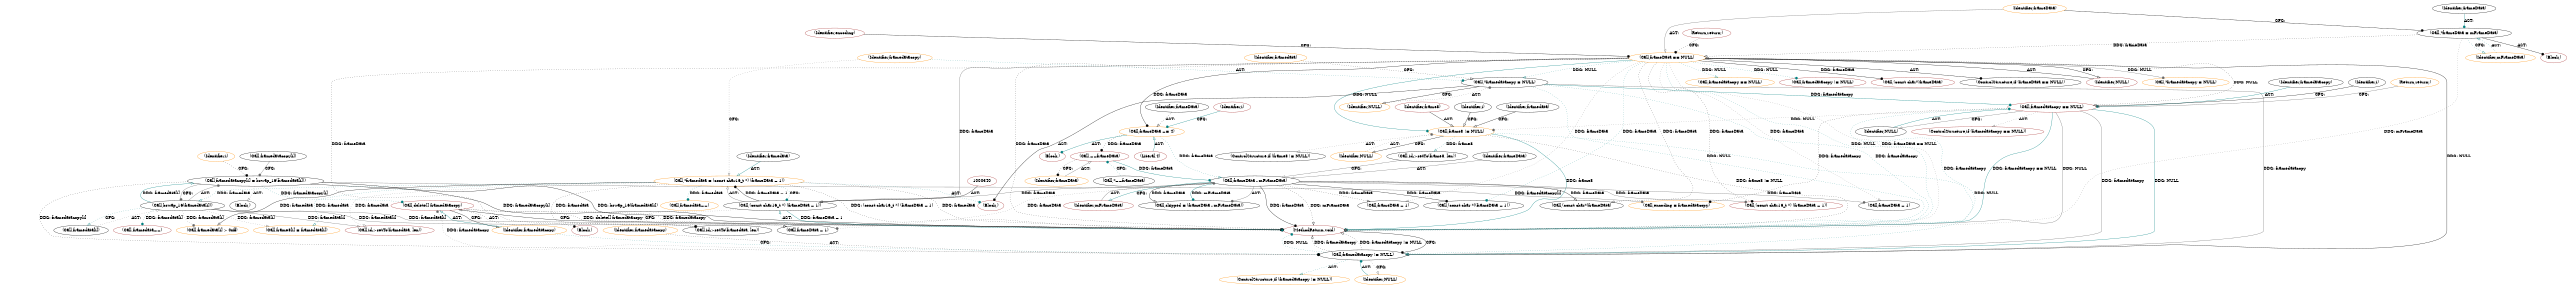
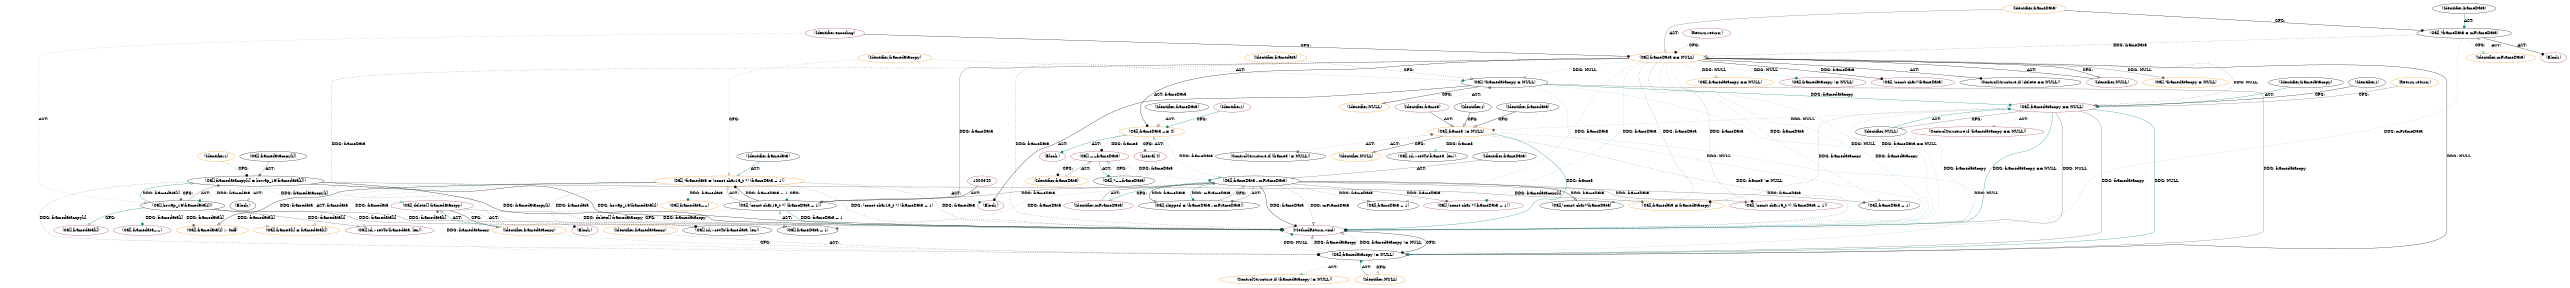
  digraph {
    node [color=black]
    edge [arrowhead=onormal color=black style=dotted]
    n1 [color=brown label="(Call,delete[] framedatacopy)"]
    n2 [color=brown label="(MethodReturn,void)"]
    n3 [color=darkorange label="(Identifier,framedatacopy)"]
    n4 [color=brown label="(Block,)"]
    n5 [label="(Call,framedatacopy != NULL)"]
    n6 [label="(Call,framedatacopy[i] = bswap_16(framedata[i]))"]
    n7 [label="(Call,bswap_16(framedata[i]))"]
-   n8 [color=darkorange label="(Call,encoding = framedatacopy)"]
+   n8 [color=darkorange label="(Call,framedata = framedatacopy)"]
    n9 [label="(Block,)"]
    n10 [color=darkorange label="(Call,frame8[i] = framedata[i])"]
-   n11 [label="(Call,framedata[i])"]
+   n11 [color=brown label="(Call,framedata[i])"]
    n12 [color=brown label="(Call,id->setTo(framedata, len))"]
    n13 [label="(Call,id->setTo(framedata, len))"]
    n14 [color=brown label="(Call,framedata++)"]
    n15 [color=darkorange label="(Call,framedata[i] > 0xff)"]
    n16 [color=darkorange label="(ControlStructure,if (framedatacopy != NULL))"]
    n17 [color=darkorange label="(Identifier,NULL)"]
    n18 [color=darkorange label="(Call,*framedata = (const char16_t *) (frameData + 1))"]
    n19 [label="(Call,(const char16_t *) (frameData + 1))"]
    n20 [color=darkorange label="(Call,framedata++)"]
    n21 [color=brown label="(Block,)"]
    n22 [label="(Call,frameData + 1)"]
    n23 [color=darkorange label="(Call,frameData == NULL)"]
    n24 [color=darkorange label="(Call,frameData += 4)"]
    n25 [label="(Call,*framedatacopy = NULL)"]
    n26 [color=brown label="(Call,framedatacopy == NULL)"]
    n27 [color=darkorange label="(Call,frame8 != NULL)"]
    n28 [color=darkorange label="(Call,framedatacopy == NULL)"]
    n29 [label="(Call,frameData + 1)"]
-   n30 [label="(Call,(const char *)(frameData + 1))"]
+   n30 [color=brown label="(Call,(const char *)(frameData + 1))"]
    n31 [label="(Call,(const char*)frameData)"]
    n32 [color=brown label="(Call,framedatacopy != NULL)"]
    n33 [color=brown label="(Call,(const char16_t *) (frameData + 1))"]
    n34 [color=brown label="(Call,(const char*)frameData)"]
    n35 [label="(Call,frameData + 1)"]
-   n36 [label="(ControlStructure,if (frameData == NULL))"]
+   n36 [label="(ControlStructure,if (delete == NULL))"]
    n37 [color=brown label="(Identifier,NULL)"]
    n38 [color=darkorange label="(Call,*framedatacopy = NULL)"]
    n39 [label="(Call,frameData - mFrameData)"]
    n40 [color=brown label="(Call,++frameData)"]
    n41 [color=brown label="(Literal,4)"]
    n42 [color=brown label="(Block,)"]
    n43 [color=darkorange label="(Identifier,NULL)"]
    n44 [label="(Identifier,NULL)"]
    n45 [color=brown label="(ControlStructure,if (framedatacopy == NULL))"]
    n46 [label="(ControlStructure,if (frame8 != NULL))"]
    n47 [color=darkorange label="(Identifier,NULL)"]
    n48 [label="(Call,id->setTo(frame8, len))"]
    n49 [label="(Call,*frameData = mFrameData)"]
    n50 [color=brown label="(Block,)"]
    n51 [color=darkorange label="(Identifier,mFrameData)"]
    n52 [label="(Call,skipped = (frameData - mFrameData))"]
    n53 [color=brown label="(Identifier,mFrameData)"]
    n54 [color=darkorange label="(Identifier,frameData)"]
    n55 [label="(Call,*++frameData)"]
    n56 [color=brown label="(Identifier,i)"]
    n57 [label="(Identifier,framedata)"]
    n58 [label="(Identifier,frameData)"]
    n59 [color=darkorange label="(Identifier,framedata)"]
    n60 [color=brown label="(Identifier,frame8)"]
    n61 [color=darkorange label="(Identifier,i)"]
    n62 [label="(Identifier,frameData)"]
    n63 [color=darkorange label="(Identifier,frameData)"]
    n64 [label="(Identifier,framedatacopy)"]
    n65 [color=darkorange label="(Identifier,framedatacopy)"]
    n66 [color=brown label="(Return,return;)"]
    n67 [label="(Identifier,frameData)"]
    n68 [label="(Call,framedatacopy[i])"]
    n69 [label="(Identifier,i)"]
    n70 [color=darkorange label="(Return,return;)"]
    n71 [label="(Identifier,i)"]
    n72 [label="(Identifier,framedata)"]
    n73 [color=brown label="(Identifier,encoding)"]
    n74 [color=darkorange label="(Identifier,framedatacopy)"]
    1000340 [color=brown]
    n1 -> n2 [arrowhead=dot label="DDG: delete[] framedatacopy"]
    n1 -> n2 [label="DDG: framedatacopy"]
    n1 -> n3 [label="CFG: " style=solid]
    n1 -> n4 [arrowhead=dot label="AST: "]
-   n2 -> n1 [label="CFG: " style=solid]
    n2 -> n5 [arrowhead=dot label="CFG: " style=solid]
    n3 -> n1 [color=teal label="AST: " style=solid]
    n3 -> n5 [arrowhead=dot color=teal label="CFG: "]
    n5 -> n1 [arrowhead=dot color=gray40 label="DDG: framedatacopy"]
    n5 -> n2 [arrowhead=dot color=teal label="DDG: NULL"]
    n5 -> n2 [label="DDG: framedatacopy"]
    n5 -> n2 [label="DDG: framedatacopy != NULL"]
    n5 -> n16 [color=teal label="AST: "]
    n5 -> n17 [color=gray40 label="CFG: "]
-   n6 -> n1 [arrowhead=dot color=teal label="DDG: framedatacopy[i]"]
+   n6 -> n1 [color=teal label="DDG: framedatacopy[i]"]
    n6 -> n2 [label="DDG: framedatacopy[i]" style=solid]
    n6 -> n2 [label="DDG: bswap_16(framedata[i])" style=solid]
    n6 -> n5 [arrowhead=dot label="DDG: framedatacopy[i]"]
-   n6 -> n7 [arrowhead=dot color=gray40 label="CFG: " style=solid]
+   n6 -> n7 [arrowhead=dot color=gray40 label="CFG: "]
    n6 -> n8 [arrowhead=dot color=gray40 label="DDG: framedatacopy[i]" style=solid]
    n6 -> n9 [color=gray40 label="AST: "]
    n7 -> n2 [arrowhead=dot color=gray40 label="DDG: framedata[i]" style=solid]
    n7 -> n6 [arrowhead=dot color=gray40 label="AST: " style=solid]
    n7 -> n6 [color=teal label="DDG: framedata[i]" style=solid]
    n7 -> n10 [color=gray40 label="DDG: framedata[i]"]
-   n7 -> n11 [color=teal label="CFG: "]
+   n7 -> n11 [color=teal label="CFG: " style=solid]
    n7 -> n12 [color=gray40 label="DDG: framedata[i]" style=solid]
    n7 -> n13 [arrowhead=dot color=gray40 label="DDG: framedata[i]" style=solid]
    n7 -> n14 [arrowhead=dot color=teal label="DDG: framedata[i]"]
    n7 -> n15 [arrowhead=dot color=gray40 label="DDG: framedata[i]"]
-   n11 -> n7 [color=gray40 label="AST: "]
+   n73 -> n7 [color=gray40 label="AST: "]
    n17 -> n5 [arrowhead=dot color=teal label="AST: " style=solid]
    n18 -> n2 [label="DDG: (const char16_t *) (frameData + 1)"]
    n18 -> n2 [arrowhead=dot label="DDG: framedata"]
-   n18 -> n7 [color=teal label="DDG: framedata"]
-   n18 -> n10 [color=teal label="DDG: framedata"]
+   n18 -> n7 [arrowhead=dot color=teal label="DDG: framedata"]
+   n18 -> n10 [color=teal label="AST: framedata"]
    n18 -> n12 [color=gray40 label="DDG: framedata"]
    n18 -> n13 [arrowhead=dot label="DDG: framedata"]
    n18 -> n15 [label="DDG: framedata" style=solid]
    n18 -> n19 [arrowhead=dot color=teal label="CFG: "]
    n18 -> n20 [arrowhead=dot color=teal label="DDG: framedata"]
    n18 -> n21 [arrowhead=dot color=teal label="AST: "]
    n19 -> n2 [arrowhead=dot color=teal label="DDG: frameData + 1" style=solid]
    n19 -> n18 [color=gray40 label="AST: " style=solid]
    n19 -> n18 [arrowhead=dot label="DDG: frameData + 1" style=solid]
    n19 -> n22 [color=gray40 label="CFG: "]
    n22 -> n19 [color=teal label="AST: "]
    n23 -> n2 [label="DDG: frameData"]
    n23 -> n2 [arrowhead=dot color=teal label="DDG: NULL"]
    n23 -> n2 [arrowhead=dot color=gray40 label="DDG: frameData == NULL"]
    n23 -> n5 [label="DDG: NULL" style=solid]
    n23 -> n19 [color=gray40 label="DDG: frameData" style=solid]
    n23 -> n22 [label="DDG: frameData"]
-   n23 -> n24 [arrowhead=dot label="DDG: frameData" style=solid]
+   n23 -> n24 [arrowhead=dot label="AST: frameData" style=solid]
    n23 -> n25 [color=teal label="DDG: NULL"]
    n23 -> n26 [label="DDG: NULL"]
-   n23 -> n27 [arrowhead=dot color=teal label="DDG: NULL" style=solid]
    n23 -> n28 [color=teal label="DDG: NULL"]
    n23 -> n29 [color=gray40 label="DDG: frameData"]
    n23 -> n30 [arrowhead=dot color=teal label="DDG: frameData"]
    n23 -> n31 [label="DDG: frameData"]
    n23 -> n32 [arrowhead=dot color=teal label="DDG: NULL"]
    n23 -> n33 [arrowhead=dot label="DDG: frameData"]
    n23 -> n34 [arrowhead=dot label="DDG: frameData" style=solid]
    n23 -> n35 [color=gray40 label="DDG: frameData"]
    n23 -> n36 [arrowhead=dot label="AST: " style=solid]
    n23 -> n37 [label="CFG: " style=solid]
    n23 -> n38 [arrowhead=dot color=gray40 label="DDG: NULL" style=solid]
    n24 -> n39 [color=teal label="DDG: frameData"]
-   n24 -> n40 [arrowhead=dot label="DDG: frameData"]
+   n24 -> n40 [arrowhead=dot label="DDG: frame8"]
+   n24 -> n41 [arrowhead=dot color=gray40 label="CFG: "]
    n24 -> n42 [arrowhead=dot color=teal label="AST: " style=solid]
    n25 -> n2 [arrowhead=dot color=teal label="DDG: NULL"]
    n25 -> n2 [color=teal label="DDG: framedatacopy"]
    n25 -> n5 [arrowhead=dot color=gray40 label="DDG: framedatacopy" style=solid]
    n25 -> n21 [arrowhead=dot label="AST: " style=solid]
    n25 -> n26 [arrowhead=dot color=teal label="DDG: framedatacopy" style=solid]
    n25 -> n43 [label="CFG: " style=solid]
    n26 -> n2 [color=gray40 label="DDG: NULL" style=solid]
    n26 -> n2 [arrowhead=dot color=teal label="DDG: framedatacopy"]
    n26 -> n2 [color=teal label="DDG: framedatacopy == NULL" style=solid]
    n26 -> n5 [color=gray40 label="DDG: framedatacopy" style=solid]
    n26 -> n5 [color=teal label="DDG: NULL" style=solid]
    n26 -> n8 [arrowhead=dot label="DDG: framedatacopy"]
    n26 -> n27 [arrowhead=dot color=gray40 label="DDG: NULL"]
    n26 -> n44 [color=gray40 label="CFG: " style=solid]
    n26 -> n45 [color=gray40 label="AST: "]
    n27 -> n2 [color=teal label="DDG: frame8" style=solid]
    n27 -> n2 [arrowhead=dot label="DDG: frame8 != NULL"]
    n27 -> n5 [color=teal label="DDG: NULL"]
-   n27 -> n46 [color=gray40 label="AST: "]
+   n27 -> n46 [arrowhead=dot color=gray40 label="AST: "]
    n27 -> n47 [label="CFG: " style=solid]
    n27 -> n48 [color=teal label="DDG: frame8"]
    n37 -> n23 [label="AST: " style=solid]
    n39 -> n2 [label="DDG: mFrameData"]
    n39 -> n2 [arrowhead=dot label="DDG: frameData" style=solid]
    n39 -> n19 [color=gray40 label="DDG: frameData" style=solid]
    n39 -> n22 [arrowhead=dot color=gray40 label="DDG: frameData"]
    n39 -> n29 [label="DDG: frameData"]
-   n39 -> n30 [arrowhead=dot label="DDG: frameData" style=solid]
+   n39 -> n30 [arrowhead=dot color=gray40 label="DDG: frameData" style=solid]
    n39 -> n31 [label="DDG: frameData" style=solid]
    n39 -> n33 [arrowhead=dot color=gray40 label="DDG: frameData" style=solid]
    n39 -> n35 [arrowhead=dot color=gray40 label="DDG: frameData" style=solid]
    n39 -> n52 [arrowhead=dot color=gray40 label="AST: " style=solid]
    n39 -> n52 [label="DDG: frameData" style=solid]
    n39 -> n52 [arrowhead=dot color=teal label="DDG: mFrameData" style=solid]
    n39 -> n53 [color=teal label="CFG: " style=solid]
-   n40 -> n39 [arrowhead=dot color=teal label="DDG: frameData" style=solid]
+   n40 -> n39 [arrowhead=dot color=teal label="DDG: frameData"]
    n40 -> n54 [arrowhead=dot label="CFG: "]
-   n41 -> n24 [color=teal label="AST: " style=solid]
+   n40 -> n55 [arrowhead=dot color=teal label="AST: " style=solid]
+   n41 -> n24 [color=teal label="AST: "]
    n43 -> n25 [arrowhead=dot color=gray40 label="AST: "]
    n44 -> n26 [arrowhead=dot color=teal label="AST: " style=solid]
    n47 -> n27 [arrowhead=dot color=gray40 label="AST: "]
-   n49 -> n2 [arrowhead=dot color=gray40 label="DDG: mFrameData"]
+   n49 -> n2 [color=gray40 label="DDG: mFrameData"]
    n49 -> n23 [label="DDG: frameData"]
    n49 -> n50 [arrowhead=dot label="AST: " style=solid]
    n49 -> n51 [color=teal label="CFG: "]
    n51 -> n49 [color=teal label="AST: "]
-   n48 -> n39 [color=gray40 label="CFG: " style=solid]
+   n52 -> n39 [color=gray40 label="CFG: " style=solid]
    n53 -> n39 [arrowhead=dot color=gray40 label="AST: " style=solid]
    n54 -> n40 [color=gray40 label="AST: " style=solid]
-   n55 -> n40 [arrowhead=dot color=teal label="CFG: "]
+   n55 -> n40 [color=teal label="CFG: "]
    n56 -> n24 [arrowhead=dot color=teal label="CFG: " style=solid]
    n57 -> n27 [label="CFG: " style=solid]
    n58 -> n24 [label="AST: "]
    n59 -> n25 [label="CFG: "]
    n60 -> n27 [label="AST: " style=solid]
    n61 -> n6 [arrowhead=dot label="CFG: "]
    n62 -> n39 [color=gray40 label="AST: " style=solid]
    n63 -> n23 [color=gray40 label="AST: " style=solid]
    n63 -> n49 [arrowhead=dot label="CFG: " style=solid]
    n64 -> n26 [arrowhead=dot color=teal label="AST: " style=solid]
    n65 -> n18 [color=gray40 label="CFG: "]
    n65 -> n25 [arrowhead=dot color=teal label="AST: "]
    n66 -> n23 [arrowhead=dot label="CFG: "]
    n67 -> n49 [arrowhead=dot color=teal label="AST: " style=solid]
-   n68 -> n6 [arrowhead=dot color=gray40 label="CFG: " style=solid]
+   n68 -> n6 [arrowhead=dot color=gray40 label="AST: " style=solid]
    n69 -> n26 [label="CFG: " style=solid]
    n70 -> n26 [color=gray40 label="CFG: " style=solid]
    n71 -> n27 [label="CFG: " style=solid]
    n72 -> n18 [color=teal label="AST: " style=solid]
    n73 -> n23 [arrowhead=dot label="CFG: " style=solid]
    n74 -> n5 [arrowhead=dot label="AST: "]
    1000340 -> n19 [label="AST: " style=solid]
  }
